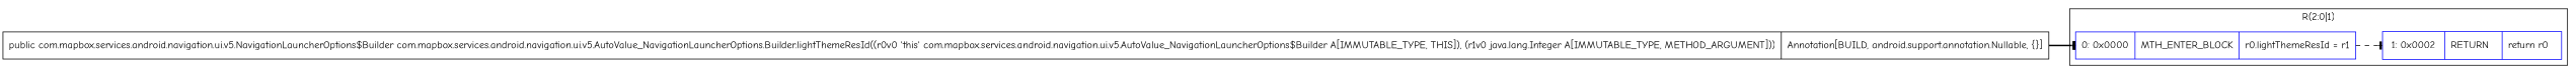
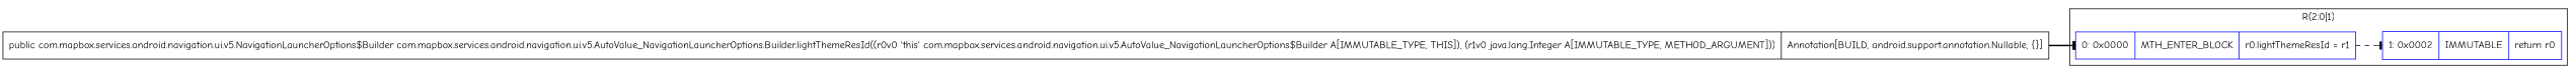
  digraph {
    rankdir=LR
    fontname="Comic Neue"
    node [color=blue shape=record fontname="Comic Neue"]
    edge [arrowhead=tee fontname="Comic Neue"]
    n1 [label="{0\:\ 0x0000|MTH_ENTER_BLOCK\l|r0.lightThemeResId = r1\l}"]
-   n2 [label="{1\:\ 0x0002|RETURN\l|return r0\l}"]
+   n2 [label="{1\:\ 0x0002|IMMUTABLE\l|return r0\l}"]
    n3 [label="{public com.mapbox.services.android.navigation.ui.v5.NavigationLauncherOptions$Builder com.mapbox.services.android.navigation.ui.v5.AutoValue_NavigationLauncherOptions.Builder.lightThemeResId((r0v0 'this' com.mapbox.services.android.navigation.ui.v5.AutoValue_NavigationLauncherOptions$Builder A[IMMUTABLE_TYPE, THIS]), (r1v0 java.lang.Integer A[IMMUTABLE_TYPE, METHOD_ARGUMENT]))  | Annotation[BUILD, android.support.annotation.Nullable, \{\}]\l}" color=""]
    subgraph cluster_1 {
      label="R(2:0|1)"
      n1
      n2
    }
    n1 -> n2 [style=dashed]
    n3 -> n1 [style=bold]
  }
